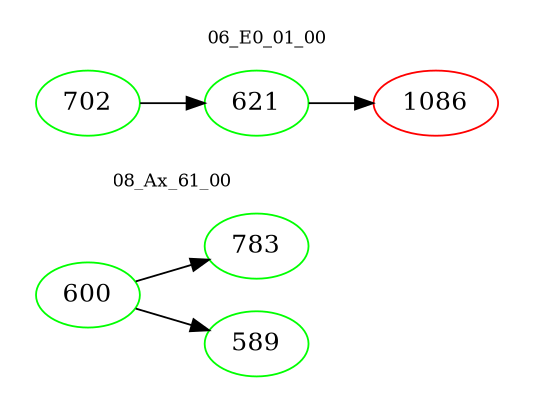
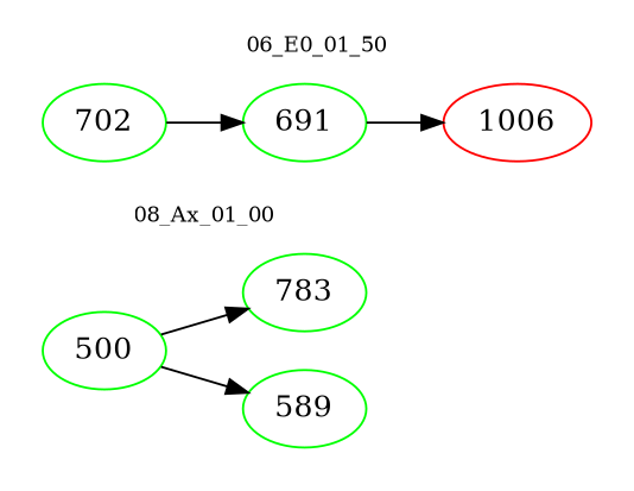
  digraph {
    rankdir=LR
    node [color=green]
    edge [color=black]
-   n1 [label=600]
+   n1 [label=500]
    n2 [label=589]
    n3 [label=783]
    n4 [label=702]
-   n5 [label=621]
-   n6 [color=red label=1086]
+   n5 [label=691]
+   n6 [color=red label=1006]
    subgraph cluster_1 {
      color=white
      fontsize=10
-     label="08_Ax_61_00"
+     label="08_Ax_01_00"
      n1
      n2
      n3
    }
    subgraph cluster_2 {
      color=white
      fontsize=10
-     label="06_E0_01_00"
+     label="06_E0_01_50"
      n4
      n5
      n6
    }
    n1 -> n2
    n1 -> n3
    n4 -> n5
    n5 -> n6
  }
